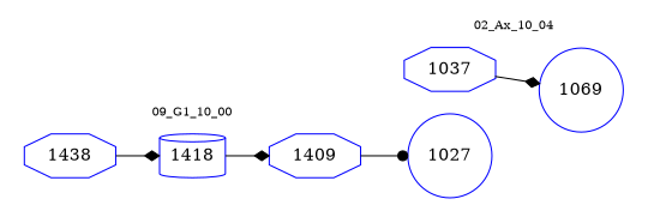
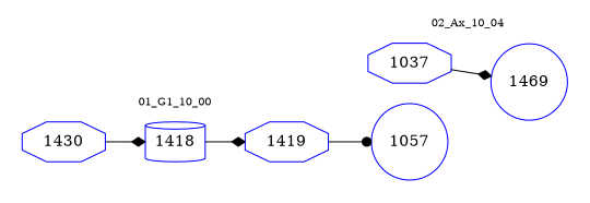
  digraph {
    rankdir=LR
    node [color=blue shape=octagon]
    edge [arrowhead=diamond color=black]
    n1 [label=1037]
-   n2 [label=1069 shape=circle]
-   n3 [label=1027 shape=circle]
+   n2 [label=1469 shape=circle]
+   n3 [label=1057 shape=circle]
    n4 [label=1418 shape=cylinder]
-   n5 [label=1409]
-   n6 [label=1438]
+   n5 [label=1419]
+   n6 [label=1430]
    subgraph cluster_1 {
      color=white
      fontsize=10
      label="02_Ax_10_04"
      n1
      n2
      n3
    }
    subgraph cluster_2 {
      color=white
      fontsize=10
-     label="09_G1_10_00"
+     label="01_G1_10_00"
      n4
      n5
      n6
    }
    n1 -> n2
    n4 -> n5
    n5 -> n3 [arrowhead=dot]
    n6 -> n4
  }
